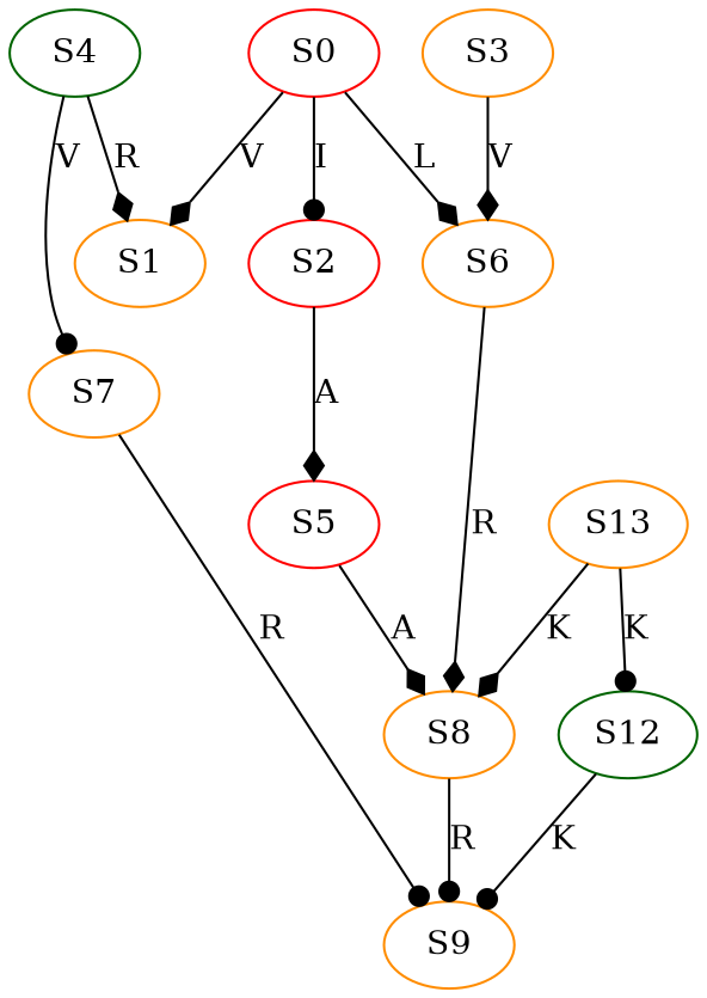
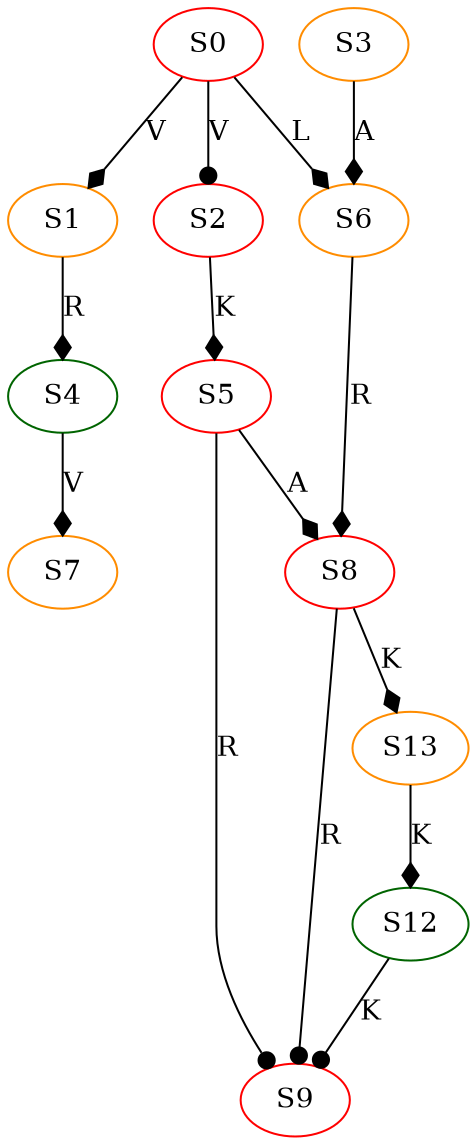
  strict digraph {
    node [color=darkorange]
    edge [arrowhead=diamond]
    S0 [color=red]
    S1
    S2 [color=red]
    S6
    S4 [color=darkgreen]
    S5 [color=red]
    S3
    S7
-   S8
-   S9
+   S8 [color=red]
+   S9 [color=red]
    n11 [label=S13]
    S12 [color=darkgreen]
    S0 -> S1 [label=V]
-   S0 -> S2 [arrowhead=dot label=I]
+   S0 -> S2 [arrowhead=dot label=V]
    S0 -> S6 [label=L]
-   S4 -> S1 [label=R]
-   S2 -> S5 [label=A]
+   S1 -> S4 [label=R]
+   S2 -> S5 [label=K]
    S6 -> S8 [label=R]
-   S4 -> S7 [arrowhead=dot label=V]
+   S4 -> S7 [label=V]
    S5 -> S8 [label=A]
-   S3 -> S6 [label=V]
-   S7 -> S9 [arrowhead=dot label=R]
+   S3 -> S6 [label=A]
+   S5 -> S9 [arrowhead=dot label=R]
    S8 -> S9 [arrowhead=dot label=R]
-   n11 -> S8 [label=K]
-   n11 -> S12 [arrowhead=dot label=K]
+   S8 -> n11 [label=K]
+   n11 -> S12 [label=K]
    S12 -> S9 [arrowhead=dot label=K]
  }
